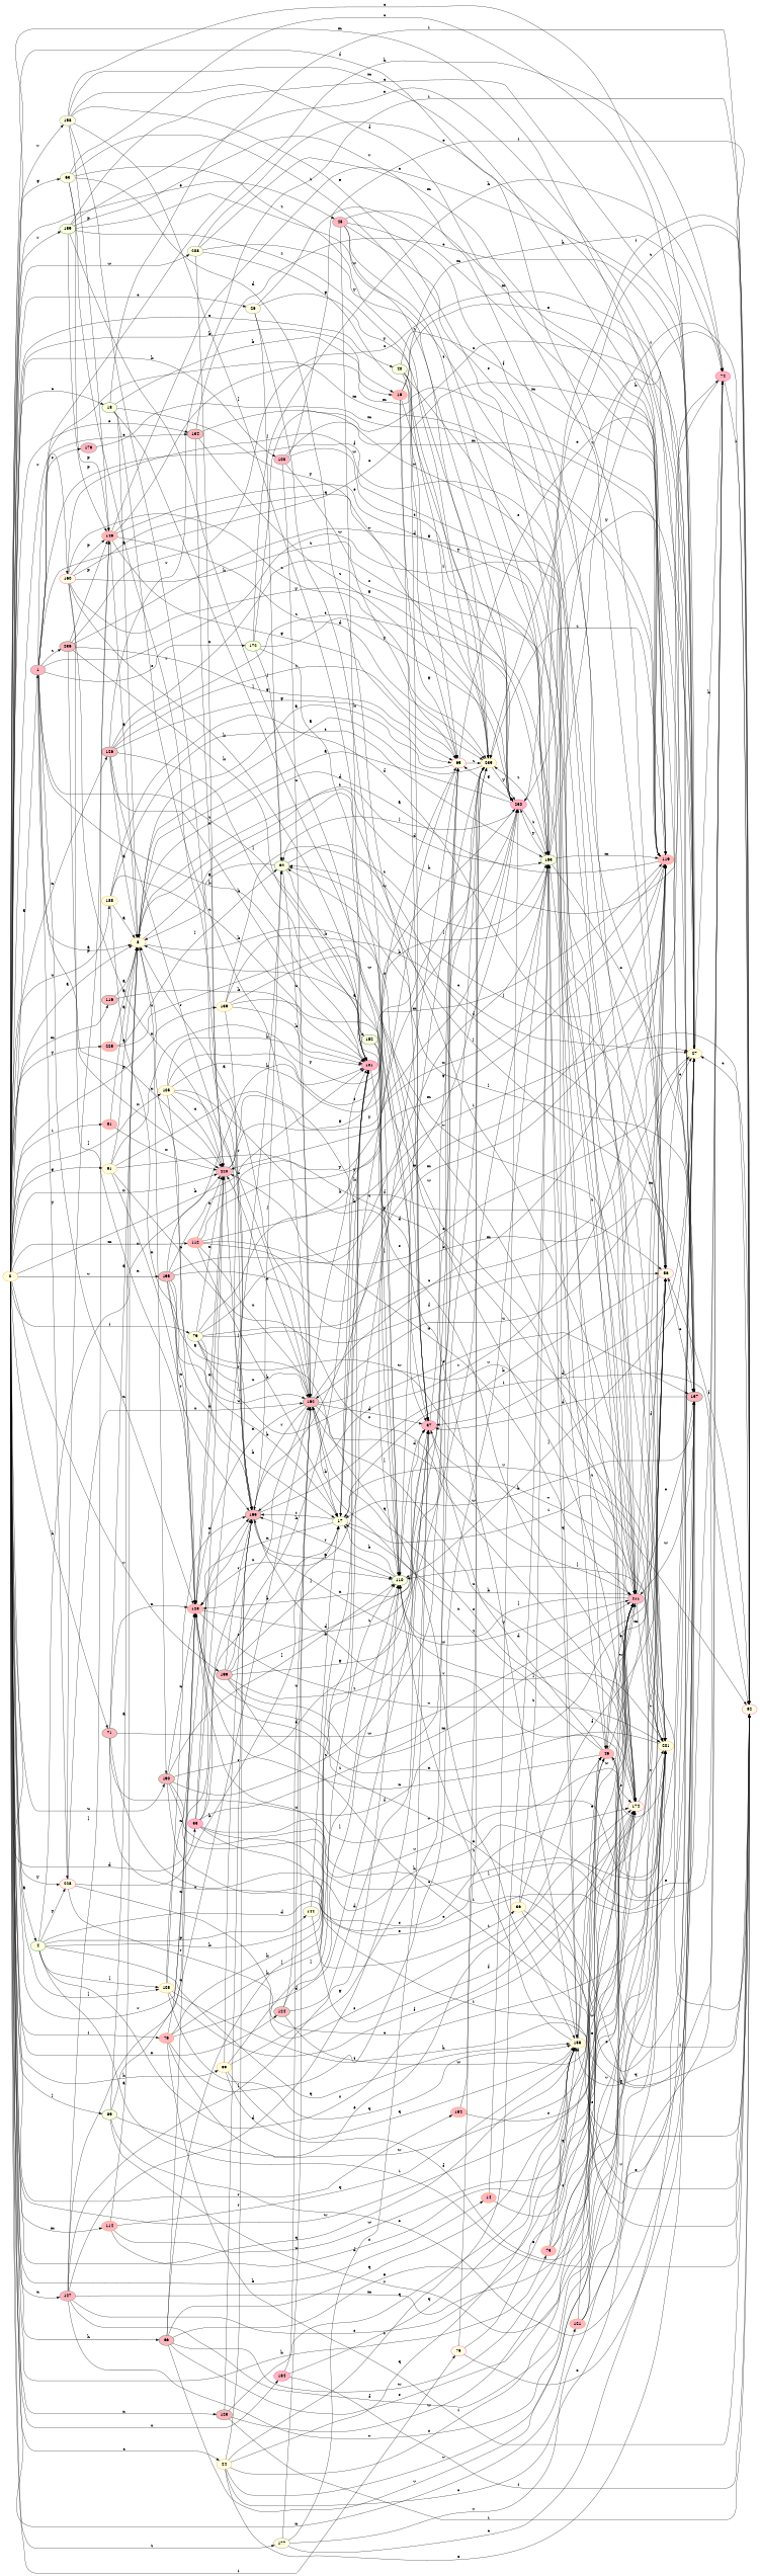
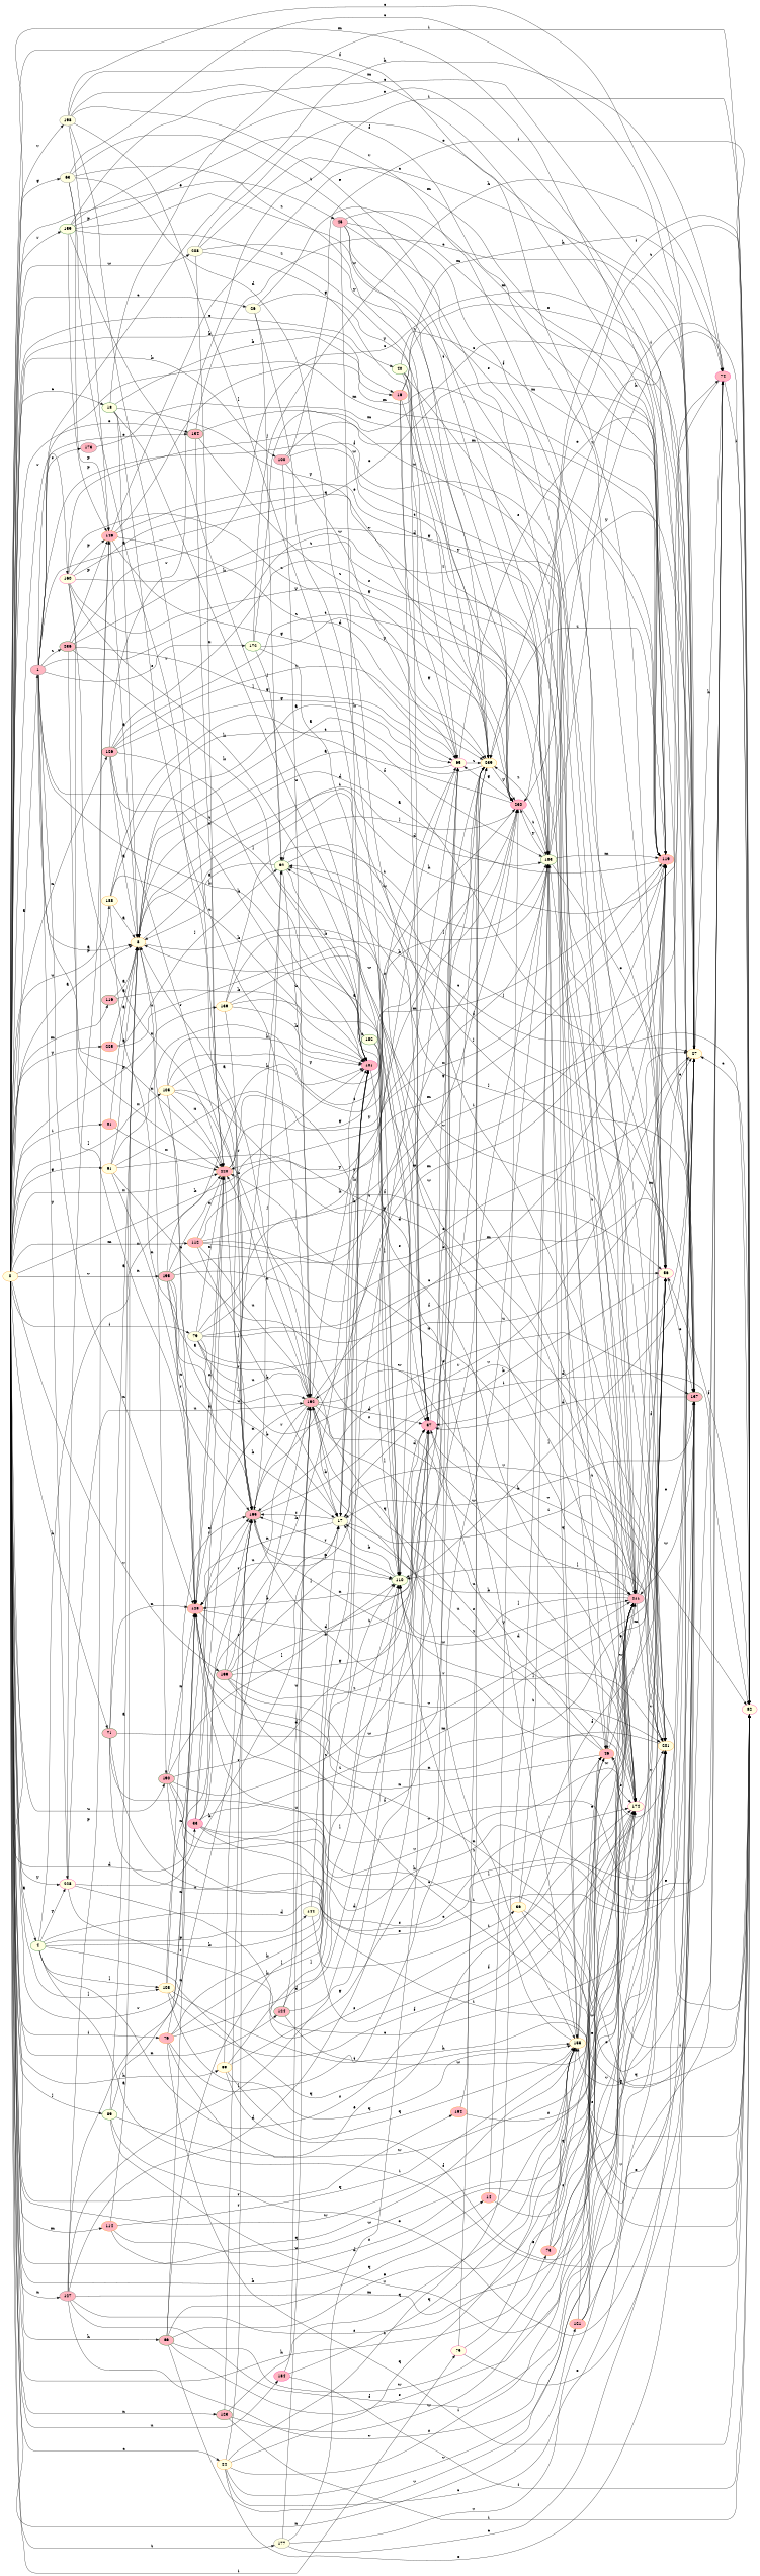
  strict digraph {
    rankdir=LR
    node [color=darkorange fillcolor=lightpink style=filled]
    0 [fillcolor=lightyellow]
    1 [color=gray40]
    n3 [color=darkgreen fillcolor=lightyellow label=4]
    8 [fillcolor=lightyellow]
    14
    16
    18 [color=darkgreen fillcolor=lightyellow]
    24 [fillcolor=lightyellow]
    26 [color=gray40 fillcolor=lightyellow]
    33 [color=deeppink]
    40 [color=darkgreen fillcolor=lightyellow]
    45 [color=gray40]
    56 [color=deeppink fillcolor=lightyellow]
    61 [fillcolor=lightyellow]
    63 [color=gray40 fillcolor=lightyellow]
    66 [color=darkgreen]
    69 [fillcolor=lightyellow]
    71 [color=darkgreen]
    73
    75 [color=deeppink fillcolor=lightyellow]
    76
    79 [color=gray40 fillcolor=lightyellow]
    81
    89 [color=darkgreen fillcolor=lightyellow]
    100 [color=gray40]
    101 [color=deeppink]
    105 [fillcolor=lightyellow]
    108 [fillcolor=lightyellow]
    112
    114
    116 [color=darkgreen]
    119
    121
    123 [color=darkgreen]
    124 [color=darkgreen]
    126 [color=darkgreen]
    127 [color=gray40]
    134 [color=darkgreen]
    139 [fillcolor=lightyellow]
    155 [fillcolor=lightyellow]
    159 [color=darkgreen fillcolor=lightyellow]
    160 [color=deeppink fillcolor=lightyellow]
    164
    165 [color=darkgreen]
    177 [color=gray40 fillcolor=lightyellow]
    184 [color=deeppink]
    188 [fillcolor=lightyellow]
    190 [color=darkgreen]
    195 [color=darkgreen]
    198 [color=gray40 fillcolor=lightyellow]
    199 [color=darkgreen]
    208 [color=gray40 fillcolor=lightyellow]
    211 [color=gray40]
-   220 [color=gray40]
+   220
    225
    228 [color=deeppink fillcolor=lightyellow]
    74 [color=deeppink]
    128
    137 [color=darkgreen]
    172 [color=darkgreen fillcolor=lightyellow]
    173 [color=gray40]
    182 [color=darkgreen fillcolor=lightyellow]
    236 [color=darkgreen]
    36 [fillcolor=lightyellow]
    n65 [color=deeppink fillcolor=lightyellow label=82]
    144 [color=gray40 fillcolor=lightyellow]
    174 [color=deeppink fillcolor=lightyellow]
    183 [color=darkgreen fillcolor=lightyellow]
    230 [color=deeppink]
    37 [color=deeppink]
    65 [color=deeppink fillcolor=lightyellow]
    110 [color=darkgreen fillcolor=lightyellow]
    192 [color=darkgreen]
    201 [fillcolor=lightyellow]
    27 [fillcolor=lightyellow]
    92 [color=darkgreen fillcolor=lightyellow]
    17 [color=gray40 fillcolor=lightyellow]
    239 [fillcolor=lightyellow]
    146
    46
    0 -> 1 [label=a]
    0 -> n3 [label=a]
    0 -> 8 [label=a]
    0 -> 14 [label=b]
    0 -> 16 [label=b]
    0 -> 18 [label=c]
    0 -> 24 [label=c]
    0 -> 26 [label=c]
    0 -> 33 [label=d]
    0 -> 40 [label=e]
    0 -> 45 [label=e]
    0 -> 56 [label=f]
    0 -> 61 [label=g]
    0 -> 63 [label=g]
    0 -> 66 [label=h]
    0 -> 69 [label=h]
    0 -> 71 [label=h]
    0 -> 73 [label=h]
    0 -> 75 [label=i]
    0 -> 76 [label=i]
    0 -> 79 [label=i]
    0 -> 81 [label=i]
    0 -> 89 [label=j]
    0 -> 100 [label=k]
    0 -> 101 [label=k]
    0 -> 105 [label=l]
    0 -> 108 [label=l]
    0 -> 112 [label=m]
    0 -> 114 [label=m]
    0 -> 116 [label=m]
    0 -> 119 [label=m]
    0 -> 121 [label=n]
    0 -> 123 [label=n]
    0 -> 124 [label=n]
    0 -> 126 [label=n]
    0 -> 127 [label=n]
    0 -> 134 [label=o]
    0 -> 139 [label=p]
    0 -> 155 [label=q]
    0 -> 159 [label=r]
    0 -> 160 [label=r]
    0 -> 164 [label=r]
    0 -> 165 [label=r]
    0 -> 177 [label=t]
    0 -> 184 [label=u]
    0 -> 188 [label=u]
    0 -> 190 [label=u]
    0 -> 195 [label=v]
    0 -> 198 [label=v]
    0 -> 199 [label=v]
    0 -> 208 [label=w]
    0 -> 211 [label=w]
    0 -> 220 [label=x]
    0 -> 225 [label=y]
    0 -> 228 [label=y]
    1 -> 8 [label=a]
    1 -> 56 [label=f]
    1 -> 101 [label=k]
    1 -> 119 [label=m]
    1 -> 134 [label=o]
    1 -> 211 [label=w]
    1 -> 220 [label=x]
    1 -> 228 [label=y]
    1 -> 74 [label=h]
    1 -> 128 [label=n]
    1 -> 137 [label=o]
    1 -> 172 [label=s]
    1 -> 173 [label=s]
    1 -> 182 [label=t]
    1 -> 236 [label=z]
    n3 -> 101 [label=k]
    n3 -> 108 [label=l]
    n3 -> 155 [label=q]
    n3 -> 220 [label=x]
    n3 -> 228 [label=y]
    n3 -> 36 [label=d]
    n3 -> n65 [label=i]
    n3 -> 144 [label=p]
    n3 -> 174 [label=s]
    8 -> 190 [label=u]
    8 -> 211 [label=w]
    8 -> 74 [label=h]
    8 -> 174 [label=s]
    8 -> 183 [label=t]
    14 -> 174 [label=s]
    14 -> 230 [label=y]
    16 -> 74 [label=h]
    16 -> 137 [label=o]
    16 -> 230 [label=y]
    16 -> 37 [label=d]
    16 -> 65 [label=g]
    18 -> 8 [label=a]
    18 -> 16 [label=b]
    18 -> n65 [label=i]
    18 -> 230 [label=y]
    18 -> 110 [label=l]
    18 -> 192 [label=u]
    24 -> 155 [label=q]
    24 -> 165 [label=r]
    24 -> 137 [label=o]
    24 -> 174 [label=s]
    24 -> 183 [label=t]
    24 -> 201 [label=v]
    24 -> 27 [label=c]
    26 -> 119 [label=m]
    26 -> 230 [label=y]
    26 -> 37 [label=d]
    26 -> 92 [label=j]
    33 -> 220 [label=x]
    33 -> n65 [label=i]
    33 -> 192 [label=u]
    33 -> 201 [label=v]
    33 -> 27 [label=c]
    33 -> 92 [label=j]
    33 -> 17 [label=b]
    33 -> 239 [label=z]
    40 -> 119 [label=m]
    40 -> 174 [label=s]
    40 -> 37 [label=d]
    40 -> 65 [label=g]
    40 -> 239 [label=z]
    45 -> 56 [label=f]
    45 -> 101 [label=k]
    45 -> 119 [label=m]
    45 -> 174 [label=s]
    45 -> 183 [label=t]
    45 -> 239 [label=z]
    56 -> 137 [label=o]
    56 -> 27 [label=c]
    56 -> 92 [label=j]
    56 -> 17 [label=b]
    61 -> 8 [label=a]
    61 -> 56 [label=f]
    61 -> 165 [label=r]
    61 -> 174 [label=s]
    61 -> 230 [label=y]
    61 -> 201 [label=v]
    63 -> 165 [label=r]
    63 -> 183 [label=t]
    63 -> 37 [label=d]
    63 -> 27 [label=c]
    63 -> 239 [label=z]
    63 -> 146 [label=p]
    66 -> 101 [label=k]
    66 -> 155 [label=q]
    66 -> 211 [label=w]
    66 -> 128 [label=n]
    66 -> 174 [label=s]
    66 -> 201 [label=v]
    66 -> 46 [label=e]
    69 -> 56 [label=f]
    69 -> 155 [label=q]
    69 -> 165 [label=r]
    69 -> 65 [label=g]
    69 -> 110 [label=l]
    71 -> 8 [label=a]
    71 -> 56 [label=f]
    71 -> 211 [label=w]
    71 -> 74 [label=h]
    71 -> 128 [label=n]
    71 -> 137 [label=o]
    73 -> 155 [label=q]
    73 -> 211 [label=w]
    73 -> 174 [label=s]
    73 -> 201 [label=v]
    75 -> 137 [label=o]
    75 -> 239 [label=z]
    75 -> 46 [label=e]
    76 -> 101 [label=k]
    76 -> 211 [label=w]
    76 -> 128 [label=n]
    76 -> n65 [label=i]
    76 -> 183 [label=t]
    76 -> 37 [label=d]
    76 -> 110 [label=l]
    79 -> 56 [label=f]
    79 -> 119 [label=m]
    79 -> 155 [label=q]
    79 -> 220 [label=x]
    79 -> 137 [label=o]
    79 -> 183 [label=t]
    79 -> 230 [label=y]
    79 -> 192 [label=u]
    79 -> 17 [label=b]
    81 -> 8 [label=a]
    81 -> 220 [label=x]
    89 -> 8 [label=a]
    89 -> 165 [label=r]
    89 -> 137 [label=o]
    89 -> 201 [label=v]
    89 -> 46 [label=e]
    100 -> 119 [label=m]
    100 -> n65 [label=i]
    100 -> 183 [label=t]
    100 -> 65 [label=g]
    100 -> 192 [label=u]
    101 -> 110 [label=l]
    101 -> 17 [label=b]
    105 -> 101 [label=k]
    105 -> 119 [label=m]
    105 -> 220 [label=x]
    105 -> 128 [label=n]
    105 -> 174 [label=s]
    105 -> 183 [label=t]
    105 -> 192 [label=u]
    108 -> 56 [label=f]
    108 -> 155 [label=q]
    108 -> 165 [label=r]
    108 -> 74 [label=h]
    108 -> 128 [label=n]
    112 -> 119 [label=m]
    112 -> 220 [label=x]
    112 -> 137 [label=o]
    112 -> n65 [label=i]
    112 -> 192 [label=u]
    112 -> 27 [label=c]
    112 -> 17 [label=b]
    114 -> 8 [label=a]
    114 -> 155 [label=q]
    114 -> 211 [label=w]
    114 -> 174 [label=s]
    116 -> 8 [label=a]
    116 -> 101 [label=k]
    119 -> 8 [label=a]
    119 -> 165 [label=r]
    119 -> 220 [label=x]
    119 -> 239 [label=z]
    121 -> 56 [label=f]
    121 -> 137 [label=o]
    121 -> 201 [label=v]
    121 -> 46 [label=e]
    123 -> 155 [label=q]
    123 -> 165 [label=r]
    123 -> 211 [label=w]
    123 -> n65 [label=i]
    124 -> 211 [label=w]
    124 -> 37 [label=d]
    124 -> 110 [label=l]
    124 -> 192 [label=u]
    126 -> 8 [label=a]
    126 -> 101 [label=k]
    126 -> 165 [label=r]
    126 -> n65 [label=i]
    126 -> 174 [label=s]
    126 -> 183 [label=t]
    126 -> 65 [label=g]
    126 -> 110 [label=l]
    126 -> 239 [label=z]
    127 -> 56 [label=f]
    127 -> 119 [label=m]
    127 -> 174 [label=s]
    127 -> 37 [label=d]
    127 -> 110 [label=l]
    127 -> 192 [label=u]
    127 -> 201 [label=v]
-   127 -> 146 [label=l]
+   127 -> 146 [label=p]
    134 -> 211 [label=w]
    134 -> 220 [label=x]
    134 -> 27 [label=c]
    134 -> 239 [label=z]
    139 -> 101 [label=k]
    139 -> 165 [label=r]
    139 -> 211 [label=w]
    139 -> 183 [label=t]
    139 -> 201 [label=v]
    139 -> 27 [label=c]
    155 -> 8 [label=a]
    155 -> 211 [label=w]
    155 -> 110 [label=l]
    155 -> 46 [label=e]
    159 -> 101 [label=k]
    159 -> 211 [label=w]
    159 -> 137 [label=o]
    159 -> 201 [label=v]
    159 -> 27 [label=c]
    159 -> 239 [label=z]
    159 -> 146 [label=p]
    160 -> 101 [label=k]
    160 -> 155 [label=q]
    160 -> 211 [label=w]
    160 -> 220 [label=x]
    160 -> 128 [label=n]
    160 -> 183 [label=t]
    160 -> 230 [label=y]
    160 -> 239 [label=z]
    160 -> 146 [label=p]
    164 -> 174 [label=s]
    164 -> 239 [label=z]
    165 -> 8 [label=a]
    165 -> 211 [label=w]
    165 -> n65 [label=i]
    165 -> 230 [label=y]
    165 -> 110 [label=l]
    165 -> 92 [label=j]
    177 -> 37 [label=d]
    177 -> 192 [label=u]
    177 -> 201 [label=v]
    177 -> 27 [label=c]
    184 -> 155 [label=q]
    184 -> n65 [label=i]
    184 -> 192 [label=u]
    188 -> 8 [label=a]
    188 -> 56 [label=f]
    188 -> 101 [label=k]
    188 -> 128 [label=n]
    188 -> 183 [label=t]
    190 -> 128 [label=n]
    190 -> 174 [label=s]
    190 -> 37 [label=d]
    190 -> 110 [label=l]
    190 -> 201 [label=v]
    190 -> 27 [label=c]
    190 -> 239 [label=z]
    195 -> 101 [label=k]
    195 -> 119 [label=m]
    195 -> 211 [label=w]
    195 -> 128 [label=n]
    195 -> 230 [label=y]
    195 -> 192 [label=u]
    195 -> 27 [label=c]
    195 -> 17 [label=b]
    198 -> 56 [label=f]
    198 -> 119 [label=m]
    198 -> 165 [label=r]
    198 -> 110 [label=l]
    198 -> 27 [label=c]
    198 -> 146 [label=p]
    198 -> 46 [label=e]
    199 -> 101 [label=k]
    199 -> 119 [label=m]
    199 -> 165 [label=r]
    199 -> n65 [label=i]
    199 -> 37 [label=d]
    199 -> 65 [label=g]
    199 -> 110 [label=l]
    199 -> 239 [label=z]
    208 -> 119 [label=m]
    208 -> 220 [label=x]
    208 -> 137 [label=o]
    208 -> 230 [label=y]
    208 -> 65 [label=g]
    211 -> 56 [label=f]
    211 -> 119 [label=m]
    211 -> 220 [label=x]
    211 -> 137 [label=o]
    211 -> 183 [label=t]
    211 -> 110 [label=l]
    211 -> 201 [label=v]
    211 -> 17 [label=b]
    211 -> 46 [label=e]
    220 -> 165 [label=r]
    220 -> 128 [label=n]
    220 -> 230 [label=y]
    220 -> 65 [label=g]
    225 -> 8 [label=a]
    225 -> 211 [label=w]
    225 -> 92 [label=j]
    228 -> 174 [label=s]
    228 -> 192 [label=u]
    228 -> 27 [label=c]
    228 -> 17 [label=b]
    228 -> 146 [label=p]
    74 -> n65 [label=i]
    74 -> 92 [label=j]
    74 -> 46 [label=e]
    128 -> 220 [label=x]
    128 -> n65 [label=i]
    128 -> 183 [label=t]
    128 -> 201 [label=v]
    137 -> 155 [label=q]
    137 -> 211 [label=w]
    137 -> 37 [label=d]
    137 -> 92 [label=j]
    137 -> 17 [label=b]
    172 -> 74 [label=h]
    172 -> 230 [label=y]
    172 -> 37 [label=d]
    172 -> 27 [label=c]
    172 -> 92 [label=j]
    173 -> 119 [label=m]
    182 -> 37 [label=d]
    182 -> 110 [label=l]
    236 -> 101 [label=k]
    236 -> 220 [label=x]
    236 -> 65 [label=g]
    236 -> 201 [label=v]
    236 -> 27 [label=c]
    236 -> 146 [label=p]
    36 -> 56 [label=f]
    36 -> 74 [label=h]
    36 -> 137 [label=o]
    36 -> 183 [label=t]
    n65 -> 56 [label=f]
    n65 -> 128 [label=n]
    n65 -> 183 [label=t]
    n65 -> 110 [label=l]
    n65 -> 27 [label=c]
    144 -> 56 [label=f]
    144 -> 17 [label=b]
    174 -> 165 [label=r]
    174 -> 183 [label=t]
    174 -> 192 [label=u]
    174 -> 201 [label=v]
    183 -> 119 [label=m]
    183 -> 155 [label=q]
    183 -> 74 [label=h]
    183 -> 137 [label=o]
    183 -> n65 [label=i]
    183 -> 230 [label=y]
    183 -> 239 [label=z]
    230 -> 8 [label=a]
    230 -> n65 [label=i]
    230 -> 183 [label=t]
    230 -> 65 [label=g]
    230 -> 92 [label=j]
    37 -> 65 [label=g]
    37 -> 201 [label=v]
    65 -> 8 [label=a]
    65 -> 128 [label=n]
    65 -> 137 [label=o]
    65 -> 17 [label=b]
    65 -> 239 [label=z]
    110 -> 165 [label=r]
    110 -> 37 [label=d]
    110 -> 17 [label=b]
    192 -> 8 [label=a]
    192 -> 101 [label=k]
    192 -> 119 [label=m]
    192 -> 165 [label=r]
    192 -> 211 [label=w]
    192 -> 220 [label=x]
    192 -> 128 [label=n]
    192 -> 174 [label=s]
    192 -> 37 [label=d]
    192 -> 201 [label=v]
    192 -> 17 [label=b]
    201 -> 128 [label=n]
    201 -> 110 [label=l]
    27 -> 74 [label=h]
    27 -> 230 [label=y]
    27 -> 37 [label=d]
    27 -> 110 [label=l]
    27 -> 192 [label=u]
    27 -> 239 [label=z]
    92 -> 8 [label=a]
    92 -> 56 [label=f]
    92 -> 101 [label=k]
    92 -> 192 [label=u]
    17 -> 101 [label=k]
    17 -> 165 [label=r]
    17 -> 128 [label=n]
    17 -> n65 [label=i]
    17 -> 201 [label=v]
    239 -> 8 [label=a]
    239 -> 128 [label=n]
    239 -> 230 [label=y]
    239 -> 110 [label=l]
    146 -> 8 [label=a]
    146 -> 119 [label=m]
    146 -> 65 [label=g]
    146 -> 27 [label=c]
    146 -> 239 [label=z]
    146 -> 46 [label=e]
    46 -> 119 [label=m]
    46 -> 211 [label=w]
    46 -> 128 [label=n]
    46 -> n65 [label=i]
    46 -> 174 [label=s]
    46 -> 37 [label=d]
    46 -> 192 [label=u]
  }
